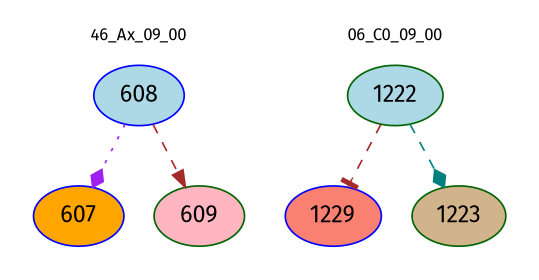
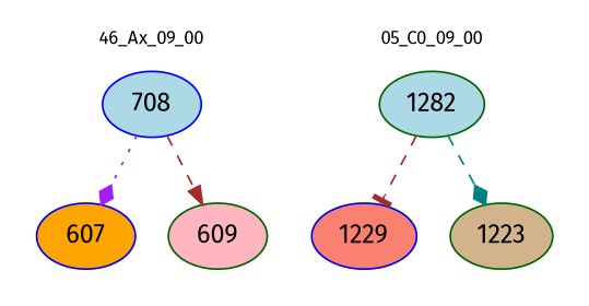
  digraph {
    fontname="Fira Sans"
    node [color=blue fillcolor=lightblue fontname="Fira Sans" style=filled]
    edge [arrowhead=diamond color=brown fontname="Fira Sans" style=dashed]
-   n1 [label=608]
+   n1 [label=708]
    n2 [fillcolor=orange label=607]
    n3 [color=darkgreen fillcolor=lightpink label=609]
-   n4 [color=darkgreen label=1222]
+   n4 [color=darkgreen label=1282]
    n5 [fillcolor=salmon label=1229]
    n6 [color=darkgreen fillcolor=tan label=1223]
    subgraph cluster_1 {
      color=white
      fontsize=10
      label="46_Ax_09_00"
      n1
      n2
      n3
    }
    subgraph cluster_2 {
      color=white
      fontsize=10
-     label="06_C0_09_00"
+     label="05_C0_09_00"
      n4
      n5
      n6
    }
    n1 -> n2 [color=purple style=dotted]
    n1 -> n3 [arrowhead=normal]
    n4 -> n5 [arrowhead=tee]
    n4 -> n6 [color=teal]
  }
